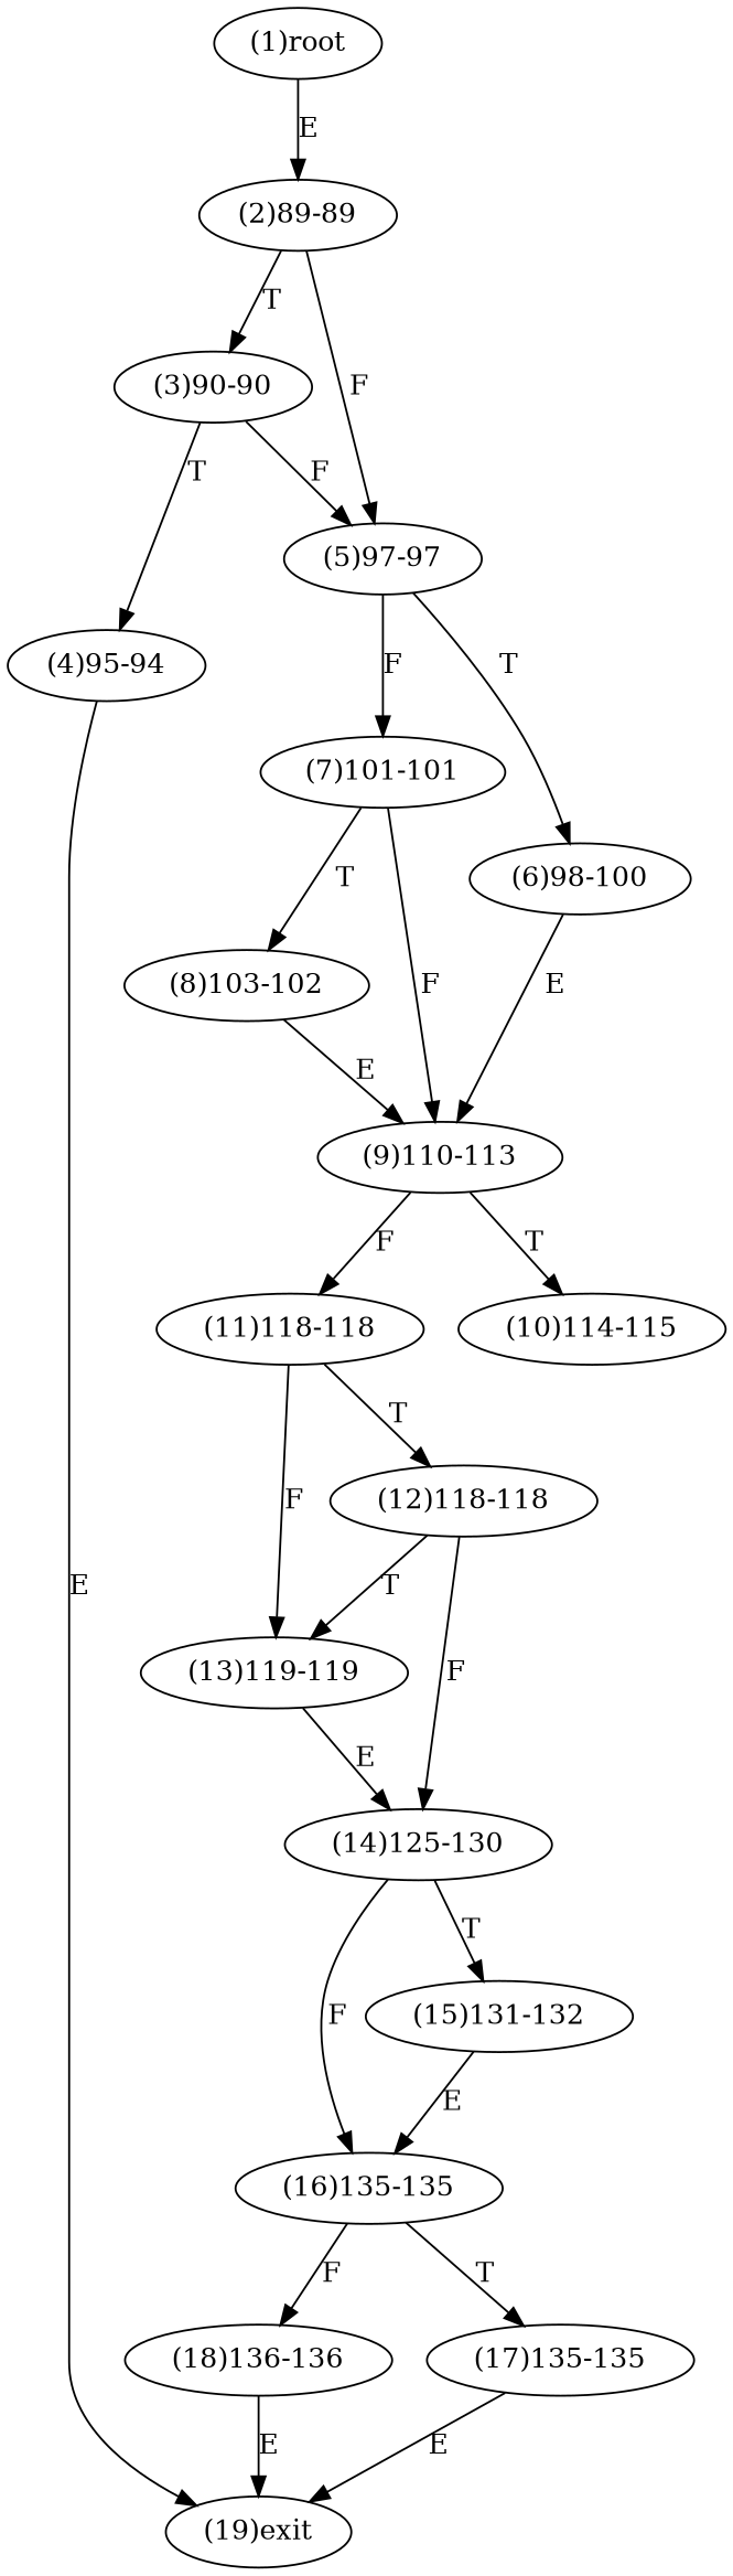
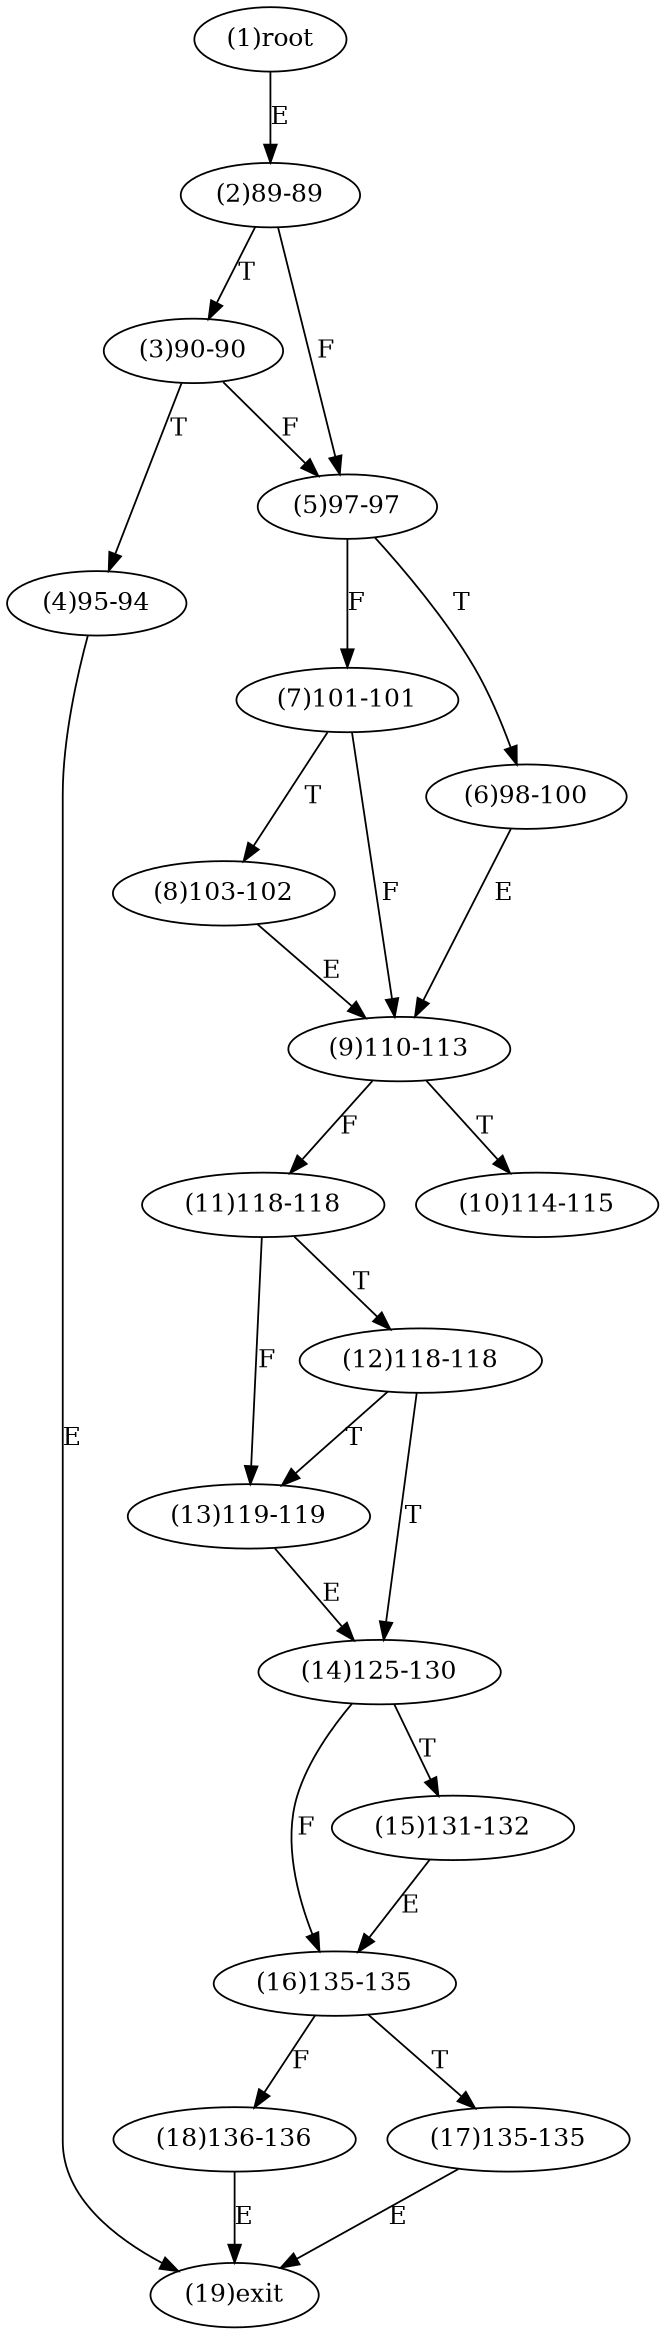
  digraph {
    n1 [label="(1)root"]
    n2 [label="(2)89-89"]
    n3 [label="(3)90-90"]
    n4 [label="(5)97-97"]
    n5 [label="(4)95-94"]
    n6 [label="(6)98-100"]
    n7 [label="(7)101-101"]
    n8 [label="(19)exit"]
    n9 [label="(9)110-113"]
    n10 [label="(8)103-102"]
    n11 [label="(10)114-115"]
    n12 [label="(11)118-118"]
    n13 [label="(12)118-118"]
    n14 [label="(13)119-119"]
    n15 [label="(14)125-130"]
    n16 [label="(15)131-132"]
    n17 [label="(16)135-135"]
    n18 [label="(17)135-135"]
    n19 [label="(18)136-136"]
    n1 -> n2 [label=E]
    n2 -> n3 [label=T]
    n2 -> n4 [label=F]
    n3 -> n4 [label=F]
    n3 -> n5 [label=T]
    n4 -> n6 [label=T]
    n4 -> n7 [label=F]
    n5 -> n8 [label=E]
    n6 -> n9 [label=E]
    n7 -> n9 [label=F]
    n7 -> n10 [label=T]
    n9 -> n11 [label=T]
    n9 -> n12 [label=F]
    n10 -> n9 [label=E]
    n12 -> n13 [label=T]
    n12 -> n14 [label=F]
    n13 -> n14 [label=T]
-   n13 -> n15 [label=F]
+   n13 -> n15 [label=T]
    n14 -> n15 [label=E]
    n15 -> n16 [label=T]
    n15 -> n17 [label=F]
    n16 -> n17 [label=E]
    n17 -> n18 [label=T]
    n17 -> n19 [label=F]
    n18 -> n8 [label=E]
    n19 -> n8 [label=E]
  }
